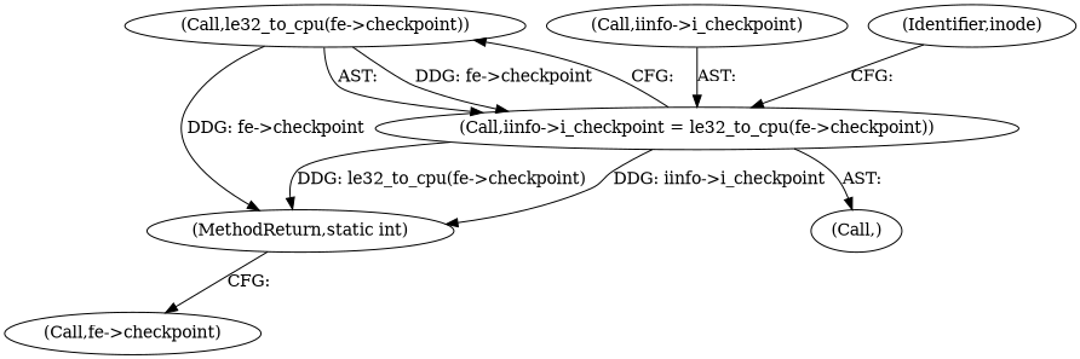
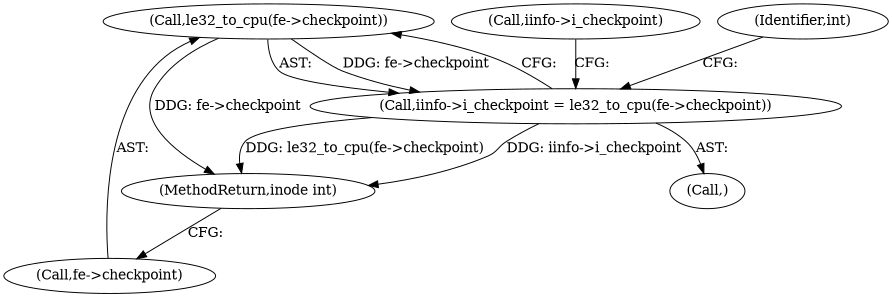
  digraph {
    n1 [label="(Call,le32_to_cpu(fe->checkpoint))"]
    n2 [label="(Call,iinfo->i_checkpoint = le32_to_cpu(fe->checkpoint))"]
-   n3 [label="(MethodReturn,static int)"]
+   n3 [label="(MethodReturn,inode int)"]
    n4 [label="(Call,)"]
    n5 [label="(Call,fe->checkpoint)"]
    n6 [label="(Call,iinfo->i_checkpoint)"]
-   n7 [label="(Identifier,inode)"]
+   n7 [label="(Identifier,int)"]
    n1 -> n2 [label="AST: "]
    n1 -> n2 [label="DDG: fe->checkpoint"]
    n1 -> n3 [label="DDG: fe->checkpoint"]
    n2 -> n1 [label="CFG: "]
    n2 -> n3 [label="DDG: iinfo->i_checkpoint"]
    n2 -> n3 [label="DDG: le32_to_cpu(fe->checkpoint)"]
    n2 -> n4 [label="AST: "]
    n3 -> n5 [label="CFG: "]
-   n6 -> n2 [label="AST: "]
+   n5 -> n1 [label="AST: "]
+   n6 -> n2 [label="CFG: "]
    n7 -> n2 [label="CFG: "]
  }
